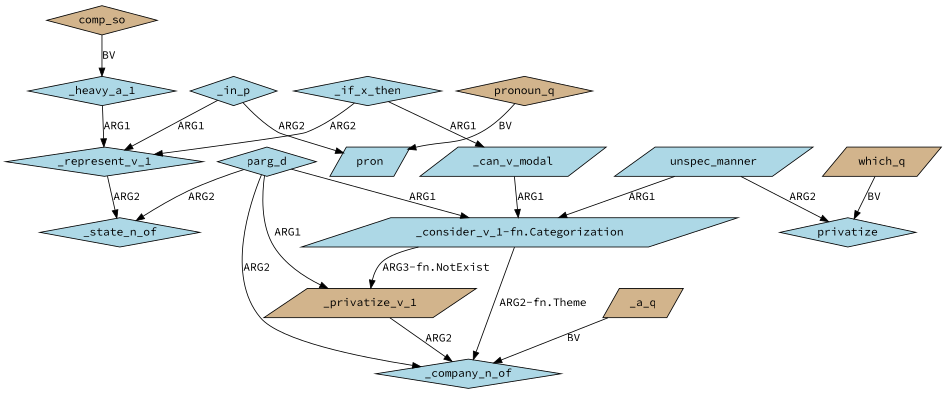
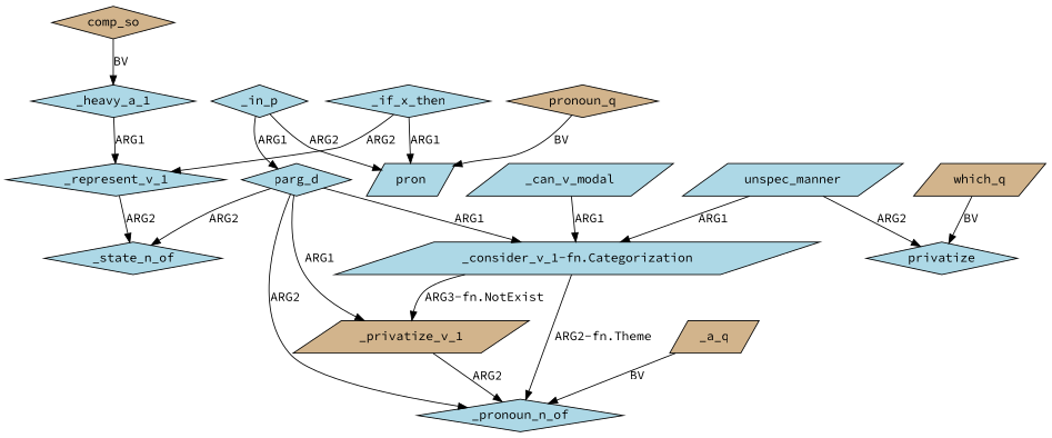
  digraph {
    fontname="Source Code Pro"
    node [fillcolor=lightblue fontname="Source Code Pro" shape=diamond style=filled]
    edge [fontname="Source Code Pro"]
    "_consider_v_1-fn.Categorization" [shape=parallelogram]
-   _company_n_of
+   _company_n_of [label=_pronoun_n_of]
    _privatize_v_1 [fillcolor=tan shape=parallelogram]
    parg_d
    _state_n_of
    _represent_v_1
    _can_v_modal [shape=parallelogram]
    _if_x_then
    which_q [fillcolor=tan shape=parallelogram]
    n10 [label=privatize]
    comp_so [fillcolor=tan]
    _heavy_a_1
    pronoun_q [fillcolor=tan]
    pron [shape=parallelogram]
    _a_q [fillcolor=tan shape=parallelogram]
    unspec_manner [shape=parallelogram]
    _in_p
    "_consider_v_1-fn.Categorization" -> _company_n_of [label="ARG2-fn.Theme"]
    "_consider_v_1-fn.Categorization" -> _privatize_v_1 [label="ARG3-fn.NotExist"]
    _privatize_v_1 -> _company_n_of [label=ARG2]
    parg_d -> "_consider_v_1-fn.Categorization" [label=ARG1]
    parg_d -> _company_n_of [label=ARG2]
    parg_d -> _privatize_v_1 [label=ARG1]
    parg_d -> _state_n_of [label=ARG2]
    _represent_v_1 -> _state_n_of [label=ARG2]
    _can_v_modal -> "_consider_v_1-fn.Categorization" [label=ARG1]
    _if_x_then -> _represent_v_1 [label=ARG2]
-   _if_x_then -> _can_v_modal [label=ARG1]
+   _if_x_then -> pron [label=ARG1]
    which_q -> n10 [label=BV]
    comp_so -> _heavy_a_1 [label=BV]
    _heavy_a_1 -> _represent_v_1 [label=ARG1]
    pronoun_q -> pron [label=BV]
    _a_q -> _company_n_of [label=BV]
    unspec_manner -> "_consider_v_1-fn.Categorization" [label=ARG1]
    unspec_manner -> n10 [label=ARG2]
-   _in_p -> _represent_v_1 [label=ARG1]
+   _in_p -> parg_d [label=ARG1]
    _in_p -> pron [label=ARG2]
  }
